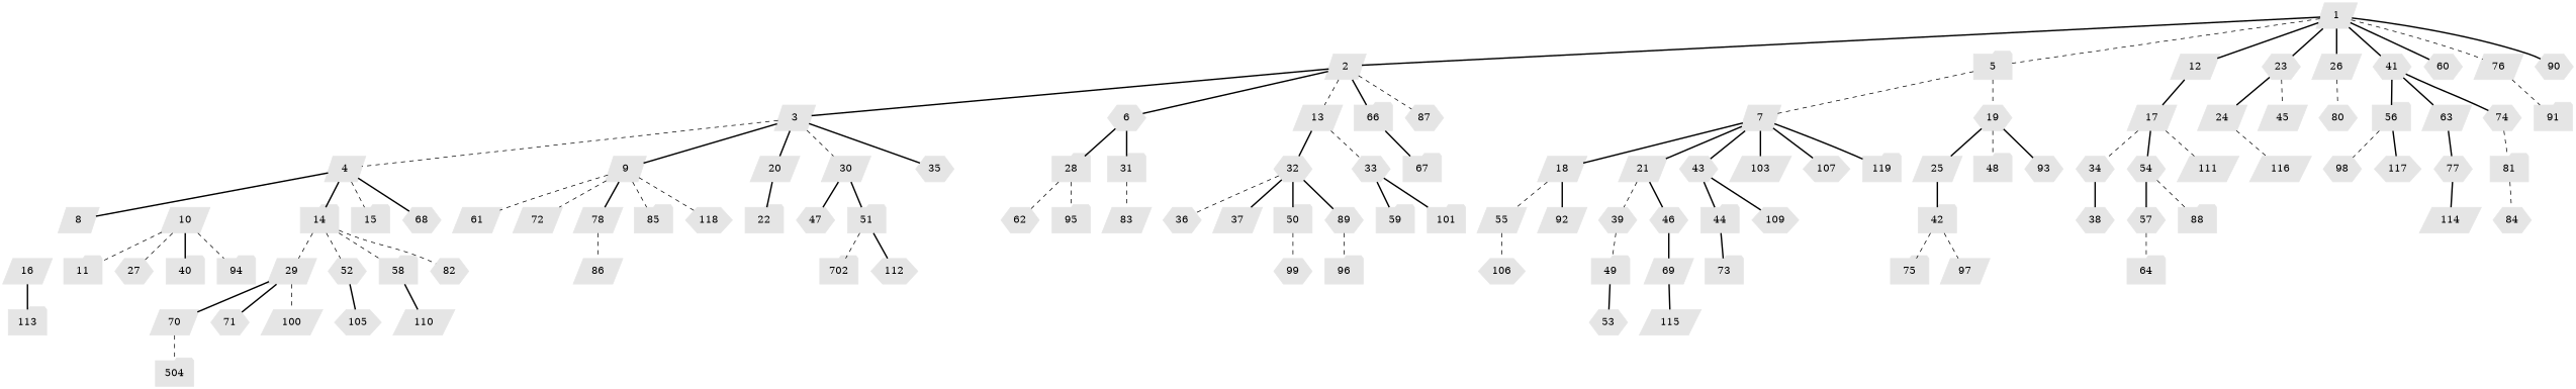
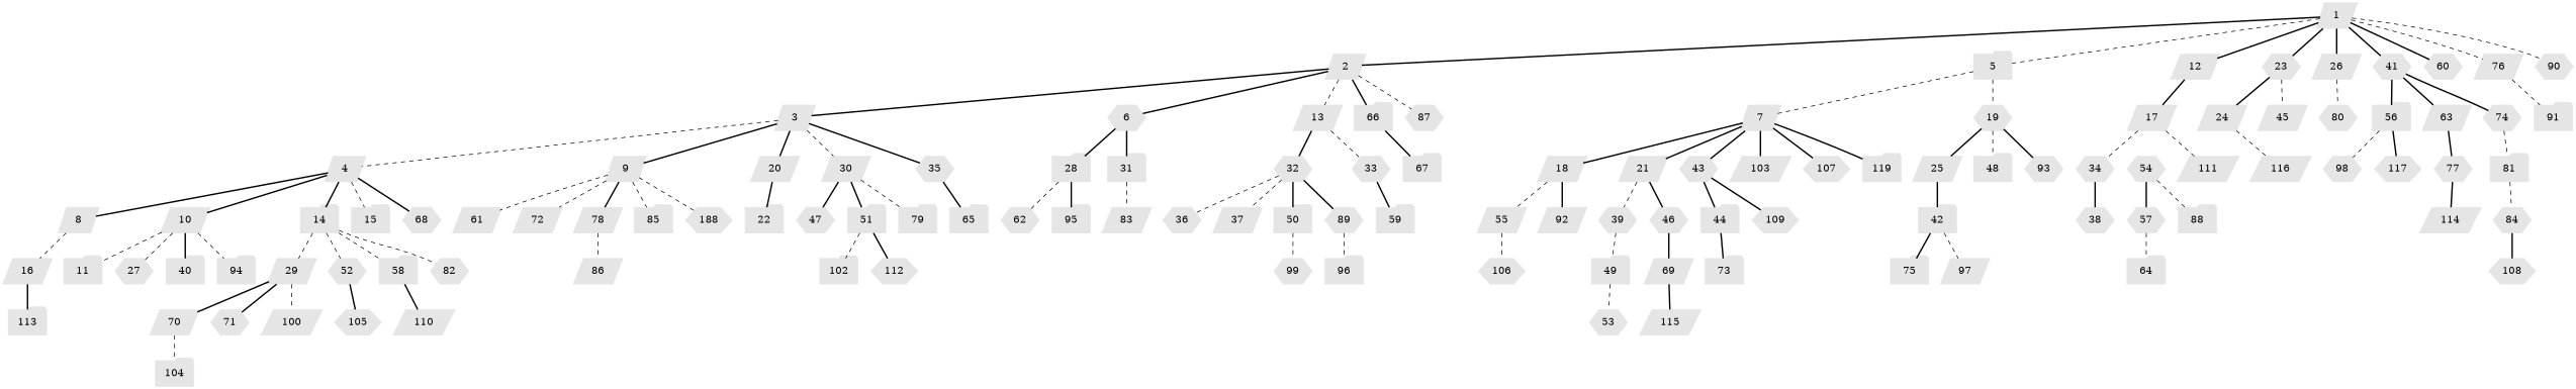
  graph {
    node [color=gray90 shape=hexagon style=filled]
    edge [style=bold]
    1 [shape=parallelogram]
    2 [shape=parallelogram]
    5 [shape=folder]
    12 [shape=parallelogram]
    23
    26 [shape=parallelogram]
    41
    60
    76 [shape=parallelogram]
    90
    3 [shape=parallelogram]
    6
    13 [shape=parallelogram]
    66 [shape=folder]
    87
    7 [shape=parallelogram]
    19
    17 [shape=parallelogram]
    24 [shape=parallelogram]
    45 [shape=parallelogram]
    80
    56 [shape=folder]
    63 [shape=parallelogram]
    74
    91 [shape=folder]
    4 [shape=parallelogram]
    9 [shape=parallelogram]
    20 [shape=parallelogram]
    30 [shape=parallelogram]
    35
    28 [shape=folder]
    31 [shape=folder]
    32
    33
    67 [shape=folder]
    8 [shape=parallelogram]
    10 [shape=parallelogram]
    14 [shape=folder]
    15 [shape=folder]
    68
    61 [shape=parallelogram]
    72 [shape=parallelogram]
    78 [shape=parallelogram]
    85 [shape=folder]
-   118
+   118 [label=188]
    22 [shape=folder]
    47
    51 [shape=folder]
+   79 [shape=folder]
+   65 [shape=folder]
    16 [shape=parallelogram]
    11 [shape=folder]
    27
    40 [shape=folder]
    94 [shape=folder]
    29 [shape=parallelogram]
    52
    58 [shape=folder]
    82
    18 [shape=parallelogram]
    21 [shape=parallelogram]
    43
    103 [shape=parallelogram]
    107
    119 [shape=folder]
    25 [shape=parallelogram]
    48 [shape=folder]
    93
    62
    95 [shape=folder]
    83 [shape=parallelogram]
    55 [shape=parallelogram]
    92 [shape=parallelogram]
    39
    46
    44 [shape=folder]
    109
    113 [shape=folder]
    86 [shape=parallelogram]
    34
    54
    111 [shape=parallelogram]
    36
    37 [shape=parallelogram]
    50 [shape=folder]
    89
    59 [shape=folder]
-   101 [shape=folder]
    70 [shape=parallelogram]
    71
    100 [shape=parallelogram]
    105
    110 [shape=parallelogram]
    38
    57
    88 [shape=folder]
    106
    42 [shape=folder]
    49 [shape=folder]
    69 [shape=parallelogram]
    116 [shape=parallelogram]
    75 [shape=folder]
    97 [shape=parallelogram]
-   104 [shape=folder label=504]
-   102 [shape=folder label=702]
+   104 [shape=folder]
+   102 [shape=folder]
    112
    99
    96 [shape=folder]
    53
    98
    117
    77
    81 [shape=folder]
    73 [shape=folder]
    115 [shape=parallelogram]
    64 [shape=folder]
    114 [shape=parallelogram]
    84
+   108
    1 -- 2
    1 -- 5 [style=dashed]
    1 -- 12
    1 -- 23
    1 -- 26
    1 -- 41
    1 -- 60
    1 -- 76 [style=dashed]
-   1 -- 90
+   1 -- 90 [style=dashed]
    2 -- 3
    2 -- 6
    2 -- 13 [style=dashed]
    2 -- 66
    2 -- 87 [style=dashed]
    5 -- 7 [style=dashed]
    5 -- 19 [style=dashed]
    12 -- 17
    23 -- 24
    23 -- 45 [style=dashed]
    26 -- 80 [style=dashed]
    41 -- 56
    41 -- 63
    41 -- 74
    76 -- 91 [style=dashed]
    3 -- 4 [style=dashed]
    3 -- 9
    3 -- 20
    3 -- 30 [style=dashed]
    3 -- 35
    6 -- 28
    6 -- 31
    13 -- 32
    13 -- 33 [style=dashed]
    66 -- 67
    7 -- 18
    7 -- 21
    7 -- 43
    7 -- 103
    7 -- 107
    7 -- 119
    19 -- 25
    19 -- 48 [style=dashed]
    19 -- 93
    17 -- 34 [style=dashed]
-   17 -- 54
    17 -- 111 [style=dashed]
    24 -- 116 [style=dashed]
    56 -- 98 [style=dashed]
    56 -- 117
    63 -- 77
    74 -- 81 [style=dashed]
    4 -- 8
+   4 -- 10
    4 -- 14
    4 -- 15 [style=dashed]
    4 -- 68
    9 -- 61 [style=dashed]
    9 -- 72 [style=dashed]
    9 -- 78
    9 -- 85 [style=dashed]
    9 -- 118 [style=dashed]
    20 -- 22
    30 -- 47
    30 -- 51
+   30 -- 79 [style=dashed]
+   35 -- 65
    28 -- 62 [style=dashed]
-   28 -- 95 [style=dashed]
+   28 -- 95
    31 -- 83 [style=dashed]
    32 -- 36 [style=dashed]
-   32 -- 37
+   32 -- 37 [style=dashed]
    32 -- 50
    32 -- 89
    33 -- 59
-   33 -- 101
+   8 -- 16 [style=dashed]
    10 -- 11 [style=dashed]
    10 -- 27 [style=dashed]
    10 -- 40
    10 -- 94 [style=dashed]
    14 -- 29 [style=dashed]
    14 -- 52 [style=dashed]
    14 -- 58 [style=dashed]
    14 -- 82 [style=dashed]
    78 -- 86 [style=dashed]
    51 -- 102 [style=dashed]
    51 -- 112
    16 -- 113
    29 -- 70
    29 -- 71
    29 -- 100 [style=dashed]
    52 -- 105
    58 -- 110
    18 -- 55 [style=dashed]
    18 -- 92
    21 -- 39 [style=dashed]
    21 -- 46
    43 -- 44
    43 -- 109
    25 -- 42
    55 -- 106 [style=dashed]
    39 -- 49 [style=dashed]
    46 -- 69
    44 -- 73
    34 -- 38
    54 -- 57
    54 -- 88 [style=dashed]
    50 -- 99 [style=dashed]
    89 -- 96 [style=dashed]
    70 -- 104 [style=dashed]
    57 -- 64 [style=dashed]
-   42 -- 75 [style=dashed]
+   42 -- 75
    42 -- 97 [style=dashed]
-   49 -- 53
+   49 -- 53 [style=dashed]
    69 -- 115
    77 -- 114
    81 -- 84 [style=dashed]
+   84 -- 108
  }
